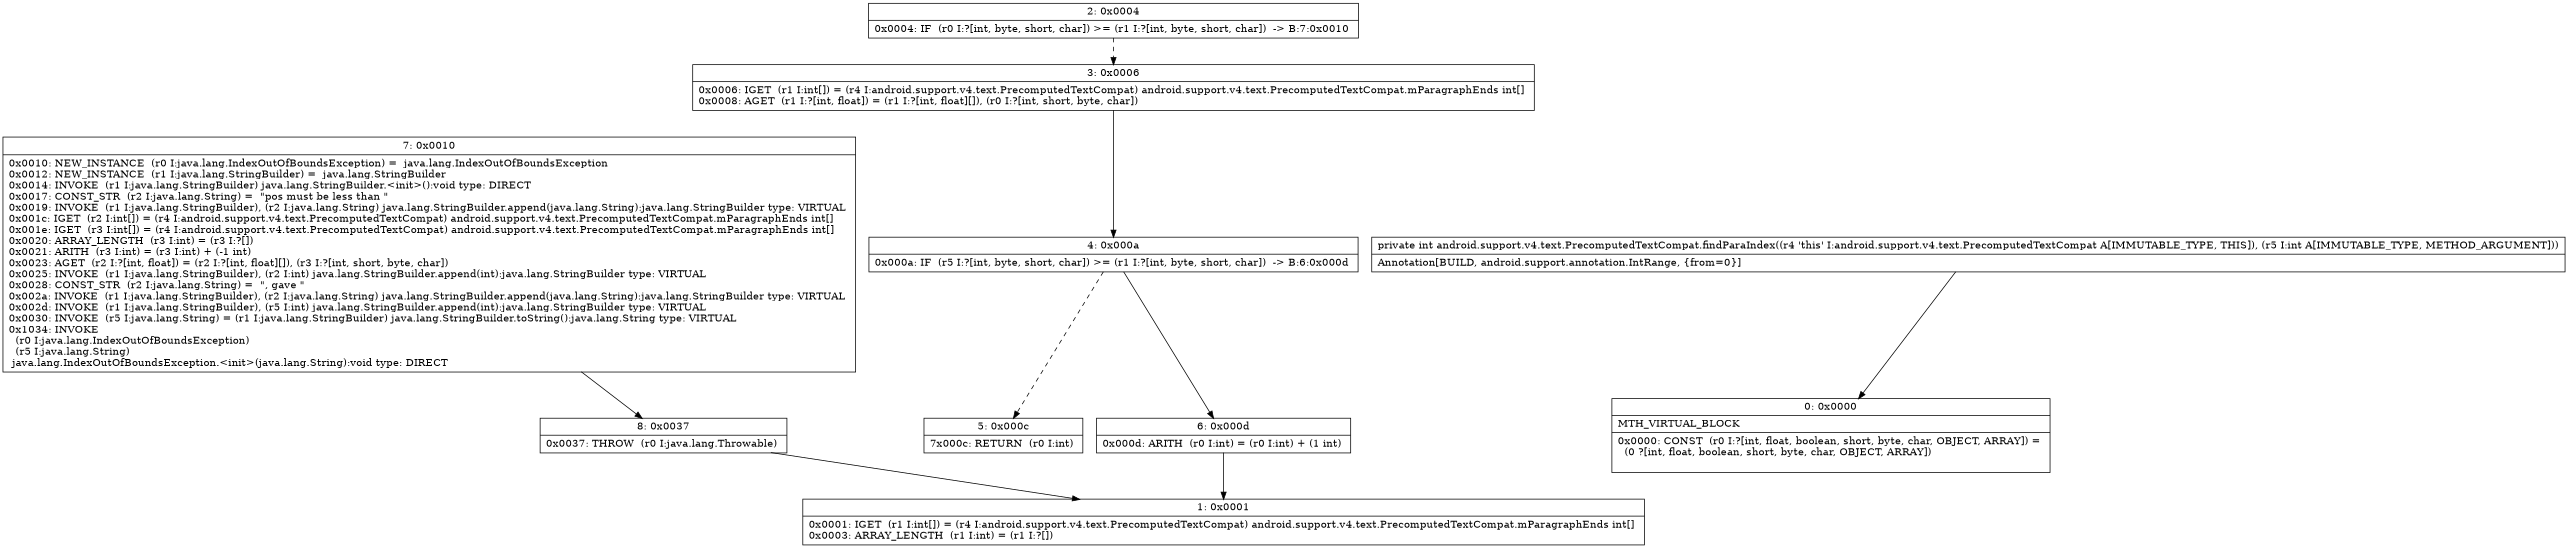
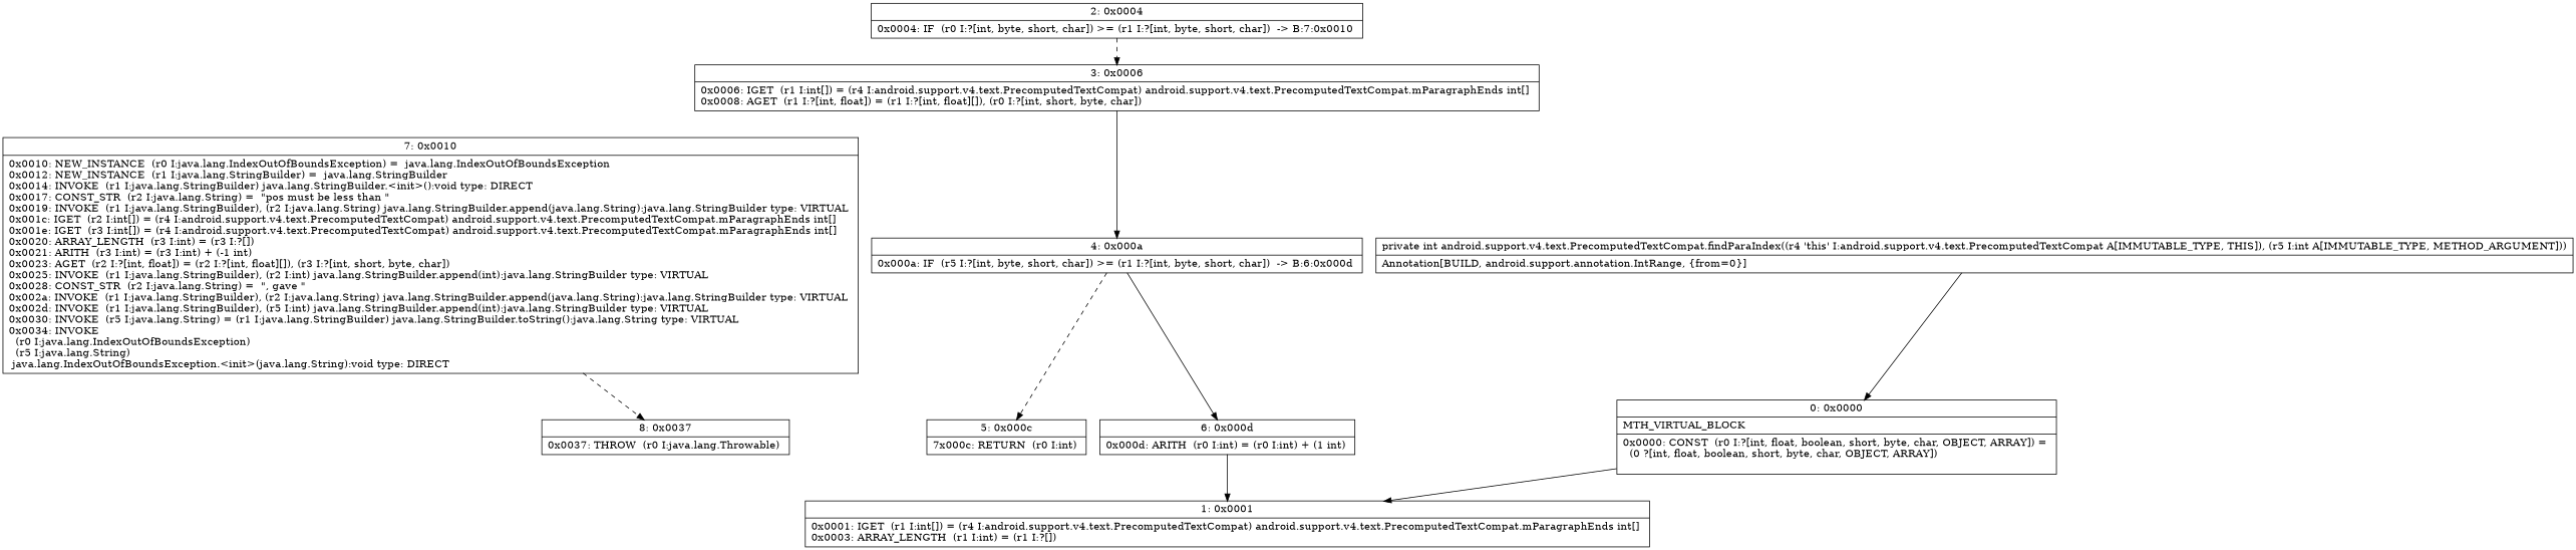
  digraph {
    node [shape=record]
    n1 [label="{0\:\ 0x0000|MTH_VIRTUAL_BLOCK\l|0x0000: CONST  (r0 I:?[int, float, boolean, short, byte, char, OBJECT, ARRAY]) = \l  (0 ?[int, float, boolean, short, byte, char, OBJECT, ARRAY])\l \l}"]
    n2 [label="{1\:\ 0x0001|0x0001: IGET  (r1 I:int[]) = (r4 I:android.support.v4.text.PrecomputedTextCompat) android.support.v4.text.PrecomputedTextCompat.mParagraphEnds int[] \l0x0003: ARRAY_LENGTH  (r1 I:int) = (r1 I:?[]) \l}"]
    n3 [label="{2\:\ 0x0004|0x0004: IF  (r0 I:?[int, byte, short, char]) \>= (r1 I:?[int, byte, short, char])  \-\> B:7:0x0010 \l}"]
    n4 [label="{3\:\ 0x0006|0x0006: IGET  (r1 I:int[]) = (r4 I:android.support.v4.text.PrecomputedTextCompat) android.support.v4.text.PrecomputedTextCompat.mParagraphEnds int[] \l0x0008: AGET  (r1 I:?[int, float]) = (r1 I:?[int, float][]), (r0 I:?[int, short, byte, char]) \l}"]
    n5 [label="{4\:\ 0x000a|0x000a: IF  (r5 I:?[int, byte, short, char]) \>= (r1 I:?[int, byte, short, char])  \-\> B:6:0x000d \l}"]
-   n6 [label="{7\:\ 0x0010|0x0010: NEW_INSTANCE  (r0 I:java.lang.IndexOutOfBoundsException) =  java.lang.IndexOutOfBoundsException \l0x0012: NEW_INSTANCE  (r1 I:java.lang.StringBuilder) =  java.lang.StringBuilder \l0x0014: INVOKE  (r1 I:java.lang.StringBuilder) java.lang.StringBuilder.\<init\>():void type: DIRECT \l0x0017: CONST_STR  (r2 I:java.lang.String) =  \"pos must be less than \" \l0x0019: INVOKE  (r1 I:java.lang.StringBuilder), (r2 I:java.lang.String) java.lang.StringBuilder.append(java.lang.String):java.lang.StringBuilder type: VIRTUAL \l0x001c: IGET  (r2 I:int[]) = (r4 I:android.support.v4.text.PrecomputedTextCompat) android.support.v4.text.PrecomputedTextCompat.mParagraphEnds int[] \l0x001e: IGET  (r3 I:int[]) = (r4 I:android.support.v4.text.PrecomputedTextCompat) android.support.v4.text.PrecomputedTextCompat.mParagraphEnds int[] \l0x0020: ARRAY_LENGTH  (r3 I:int) = (r3 I:?[]) \l0x0021: ARITH  (r3 I:int) = (r3 I:int) + (\-1 int) \l0x0023: AGET  (r2 I:?[int, float]) = (r2 I:?[int, float][]), (r3 I:?[int, short, byte, char]) \l0x0025: INVOKE  (r1 I:java.lang.StringBuilder), (r2 I:int) java.lang.StringBuilder.append(int):java.lang.StringBuilder type: VIRTUAL \l0x0028: CONST_STR  (r2 I:java.lang.String) =  \", gave \" \l0x002a: INVOKE  (r1 I:java.lang.StringBuilder), (r2 I:java.lang.String) java.lang.StringBuilder.append(java.lang.String):java.lang.StringBuilder type: VIRTUAL \l0x002d: INVOKE  (r1 I:java.lang.StringBuilder), (r5 I:int) java.lang.StringBuilder.append(int):java.lang.StringBuilder type: VIRTUAL \l0x0030: INVOKE  (r5 I:java.lang.String) = (r1 I:java.lang.StringBuilder) java.lang.StringBuilder.toString():java.lang.String type: VIRTUAL \l0x1034: INVOKE  \l  (r0 I:java.lang.IndexOutOfBoundsException)\l  (r5 I:java.lang.String)\l java.lang.IndexOutOfBoundsException.\<init\>(java.lang.String):void type: DIRECT \l}"]
+   n6 [label="{7\:\ 0x0010|0x0010: NEW_INSTANCE  (r0 I:java.lang.IndexOutOfBoundsException) =  java.lang.IndexOutOfBoundsException \l0x0012: NEW_INSTANCE  (r1 I:java.lang.StringBuilder) =  java.lang.StringBuilder \l0x0014: INVOKE  (r1 I:java.lang.StringBuilder) java.lang.StringBuilder.\<init\>():void type: DIRECT \l0x0017: CONST_STR  (r2 I:java.lang.String) =  \"pos must be less than \" \l0x0019: INVOKE  (r1 I:java.lang.StringBuilder), (r2 I:java.lang.String) java.lang.StringBuilder.append(java.lang.String):java.lang.StringBuilder type: VIRTUAL \l0x001c: IGET  (r2 I:int[]) = (r4 I:android.support.v4.text.PrecomputedTextCompat) android.support.v4.text.PrecomputedTextCompat.mParagraphEnds int[] \l0x001e: IGET  (r3 I:int[]) = (r4 I:android.support.v4.text.PrecomputedTextCompat) android.support.v4.text.PrecomputedTextCompat.mParagraphEnds int[] \l0x0020: ARRAY_LENGTH  (r3 I:int) = (r3 I:?[]) \l0x0021: ARITH  (r3 I:int) = (r3 I:int) + (\-1 int) \l0x0023: AGET  (r2 I:?[int, float]) = (r2 I:?[int, float][]), (r3 I:?[int, short, byte, char]) \l0x0025: INVOKE  (r1 I:java.lang.StringBuilder), (r2 I:int) java.lang.StringBuilder.append(int):java.lang.StringBuilder type: VIRTUAL \l0x0028: CONST_STR  (r2 I:java.lang.String) =  \", gave \" \l0x002a: INVOKE  (r1 I:java.lang.StringBuilder), (r2 I:java.lang.String) java.lang.StringBuilder.append(java.lang.String):java.lang.StringBuilder type: VIRTUAL \l0x002d: INVOKE  (r1 I:java.lang.StringBuilder), (r5 I:int) java.lang.StringBuilder.append(int):java.lang.StringBuilder type: VIRTUAL \l0x0030: INVOKE  (r5 I:java.lang.String) = (r1 I:java.lang.StringBuilder) java.lang.StringBuilder.toString():java.lang.String type: VIRTUAL \l0x0034: INVOKE  \l  (r0 I:java.lang.IndexOutOfBoundsException)\l  (r5 I:java.lang.String)\l java.lang.IndexOutOfBoundsException.\<init\>(java.lang.String):void type: DIRECT \l}"]
    n7 [label="{8\:\ 0x0037|0x0037: THROW  (r0 I:java.lang.Throwable) \l}"]
    n8 [label="{5\:\ 0x000c|7x000c: RETURN  (r0 I:int) \l}"]
    n9 [label="{6\:\ 0x000d|0x000d: ARITH  (r0 I:int) = (r0 I:int) + (1 int) \l}"]
    n10 [label="{private int android.support.v4.text.PrecomputedTextCompat.findParaIndex((r4 'this' I:android.support.v4.text.PrecomputedTextCompat A[IMMUTABLE_TYPE, THIS]), (r5 I:int A[IMMUTABLE_TYPE, METHOD_ARGUMENT]))  | Annotation[BUILD, android.support.annotation.IntRange, \{from=0\}]\l}"]
-   n7 -> n2
+   n1 -> n2
    n3 -> n4 [style=dashed]
    n4 -> n5
    n5 -> n8 [style=dashed]
    n5 -> n9
-   n6 -> n7
+   n6 -> n7 [style=dashed]
    n9 -> n2
    n10 -> n1
  }
